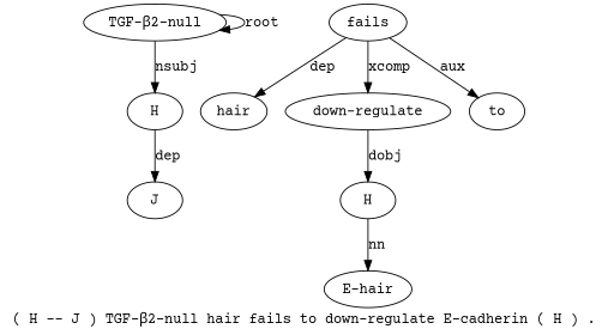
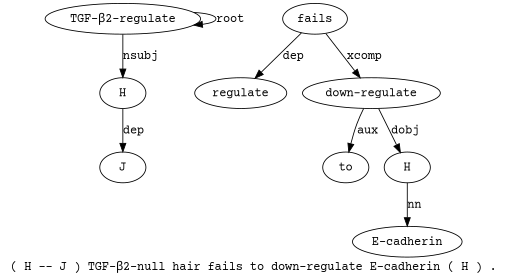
  digraph {
    fontname="Courier Prime"
    label="( H -- J ) TGF-β2-null hair fails to down-regulate E-cadherin ( H ) ."
    node [fillcolor=white fontname="Courier Prime" style=filled]
    edge [fontname="Courier Prime"]
-   n1 [label="TGF-β2-null"]
+   n1 [label="TGF-β2-regulate"]
    n2 [label=H]
    n3 [label=J]
    n4 [label=fails]
-   n5 [label=hair]
+   n5 [label=regulate]
    n6 [label="down-regulate"]
    n7 [label=to]
    n8 [label=H]
-   n9 [label="E-hair"]
+   n9 [label="E-cadherin"]
    n1 -> n1 [label=root]
    n1 -> n2 [label=nsubj]
    n2 -> n3 [label=dep]
    n4 -> n5 [label=dep]
    n4 -> n6 [label=xcomp]
-   n4 -> n7 [label=aux]
+   n6 -> n7 [label=aux]
    n6 -> n8 [label=dobj]
    n8 -> n9 [label=nn]
  }
